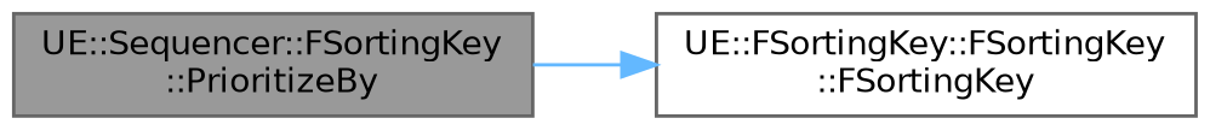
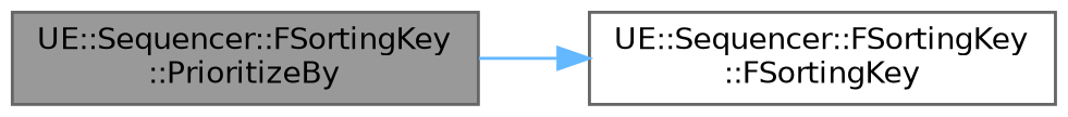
  digraph {
    rankdir=LR
    node [fontname=Helvetica fontsize=10 shape=box style=filled]
    n1 [color=gray40 fillcolor=grey60 fontcolor=black height=0.2 label="UE::Sequencer::FSortingKey\l::PrioritizeBy" width=0.4]
-   n2 [color=grey40 fillcolor=white height=0.2 label="UE::FSortingKey::FSortingKey\l::FSortingKey" width=0.4]
+   n2 [color=grey40 fillcolor=white height=0.2 label="UE::Sequencer::FSortingKey\l::FSortingKey" width=0.4]
    n1 -> n2 [color=steelblue1 fontname=Helvetica fontsize=10 labelfontname=Helvetica labelfontsize=10 style=solid]
  }
